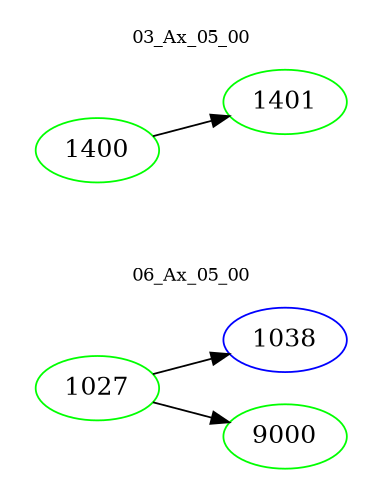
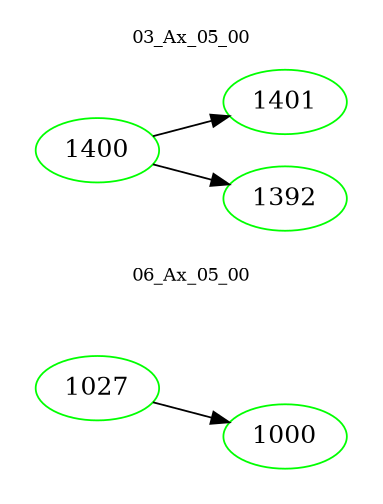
  digraph {
    rankdir=LR
    node [color=green]
    edge [color=black]
    n1 [label=1027]
-   n2 [label=9000]
-   n3 [color=blue label=1038]
+   n2 [label=1000]
    n4 [label=1400]
+   n5 [label=1392]
    n6 [label=1401]
    subgraph cluster_1 {
      color=white
      fontsize=10
      label="06_Ax_05_00"
      n1
      n2
-     n3
    }
    subgraph cluster_2 {
      color=white
      fontsize=10
      label="03_Ax_05_00"
      n4
+     n5
      n6
    }
    n1 -> n2
-   n1 -> n3
+   n4 -> n5
    n4 -> n6
  }
